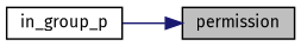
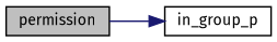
  digraph {
    rankdir=LR
    fontname="Fira Sans"
    node [color=black fontname="Fira Sans" fontsize=10 shape=record style=filled]
    n1 [fillcolor=grey75 fontcolor=black height=0.2 label=permission width=0.4]
    n2 [fillcolor=white height=0.2 label=in_group_p width=0.4]
-   n2 -> n1 [color=midnightblue fontname="Fira Sans" fontsize=10 labelfontname=Helvetica labelfontsize=10 style=solid]
+   n1 -> n2 [color=midnightblue fontname="Fira Sans" fontsize=10 labelfontname=Helvetica labelfontsize=10 style=solid]
  }
